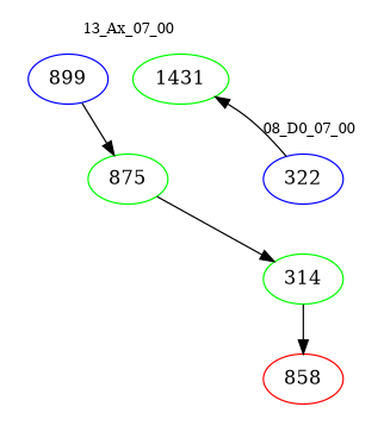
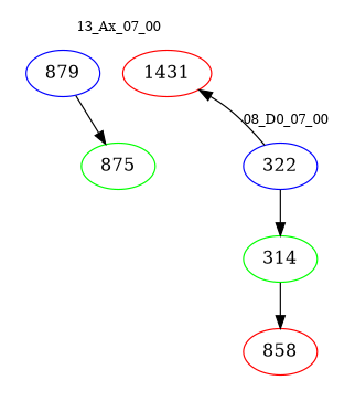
  digraph {
    node [color=blue]
    edge [color=black]
-   n1 [label=899]
+   n1 [label=879]
    n2 [color=green label=875]
-   n3 [color=green label=1431]
+   n3 [color=red label=1431]
    n4 [label=322]
    n5 [color=green label=314]
    n6 [color=red label=858]
    subgraph cluster_1 {
      color=white
      fontsize=10
      label="13_Ax_07_00"
      n1
      n2
      n3
    }
    subgraph cluster_2 {
      color=white
      fontsize=10
      label="08_D0_07_00"
      n4
      n5
      n6
    }
    n1 -> n2
    n4 -> n3
-   n2 -> n5
+   n4 -> n5
    n5 -> n6
  }
